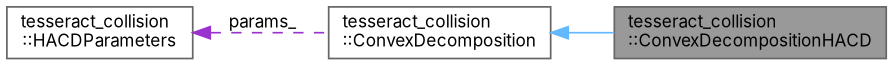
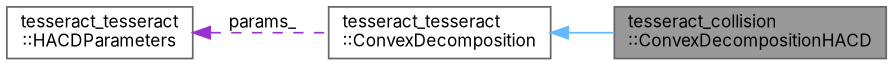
  digraph {
    fontname=Inter
    rankdir=LR
    node [color=gray40 fillcolor=white fontname=Inter fontsize=10 shape=box style=filled]
    edge [dir=back fontname=Inter fontsize=10 labelfontname=Helvetica labelfontsize=10]
    n1 [fillcolor=grey60 fontcolor=black height=0.2 label="tesseract_collision\l::ConvexDecompositionHACD" width=0.4]
-   n2 [height=0.2 label="tesseract_collision\l::ConvexDecomposition" width=0.4]
-   n3 [height=0.2 label="tesseract_collision\l::HACDParameters" width=0.4]
+   n2 [height=0.2 label="tesseract_tesseract\l::ConvexDecomposition" width=0.4]
+   n3 [height=0.2 label="tesseract_tesseract\l::HACDParameters" width=0.4]
    n2 -> n1 [color=steelblue1 style=solid]
    n3 -> n2 [color=darkorchid3 label=" params_" style=dashed]
  }
